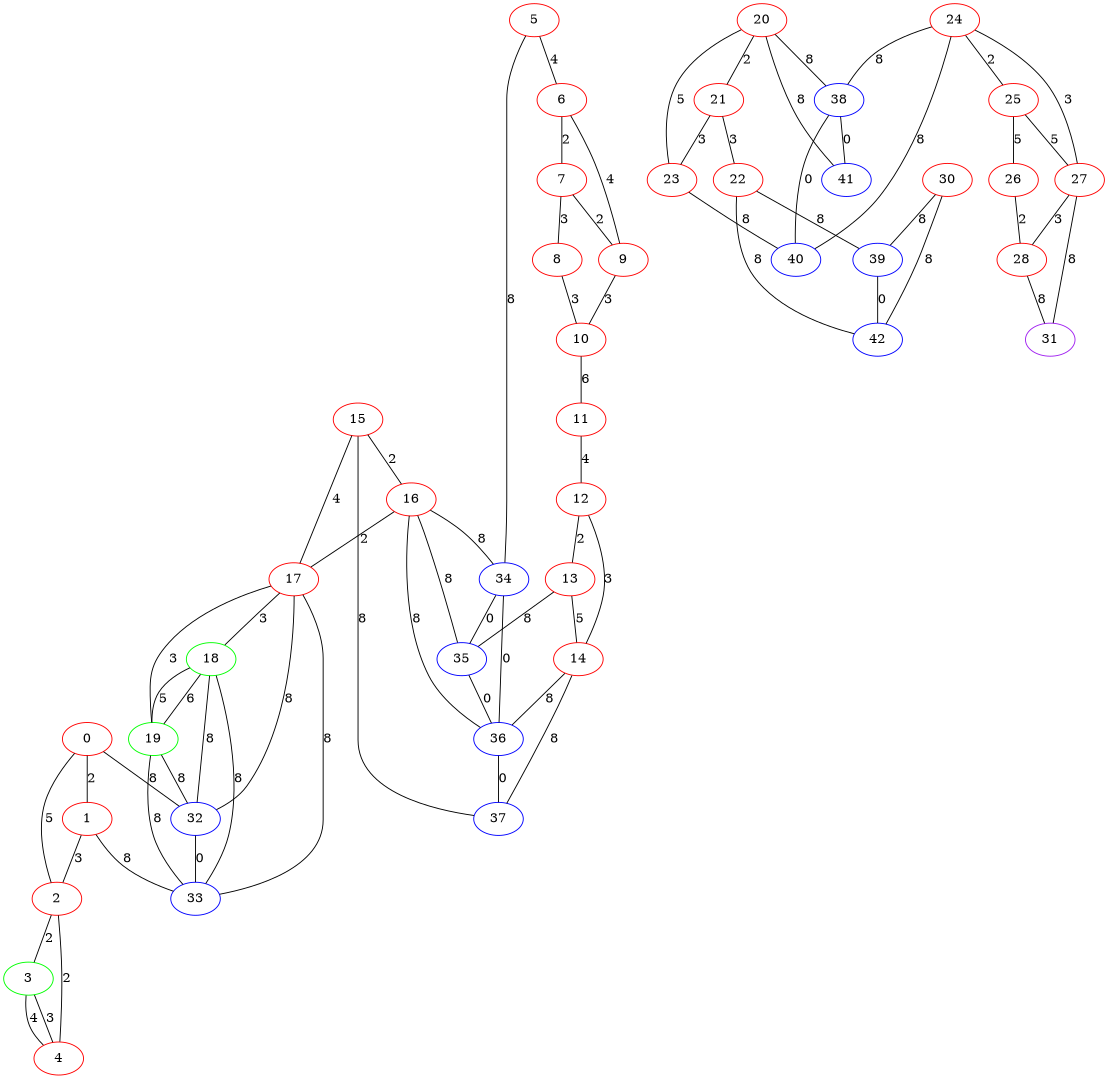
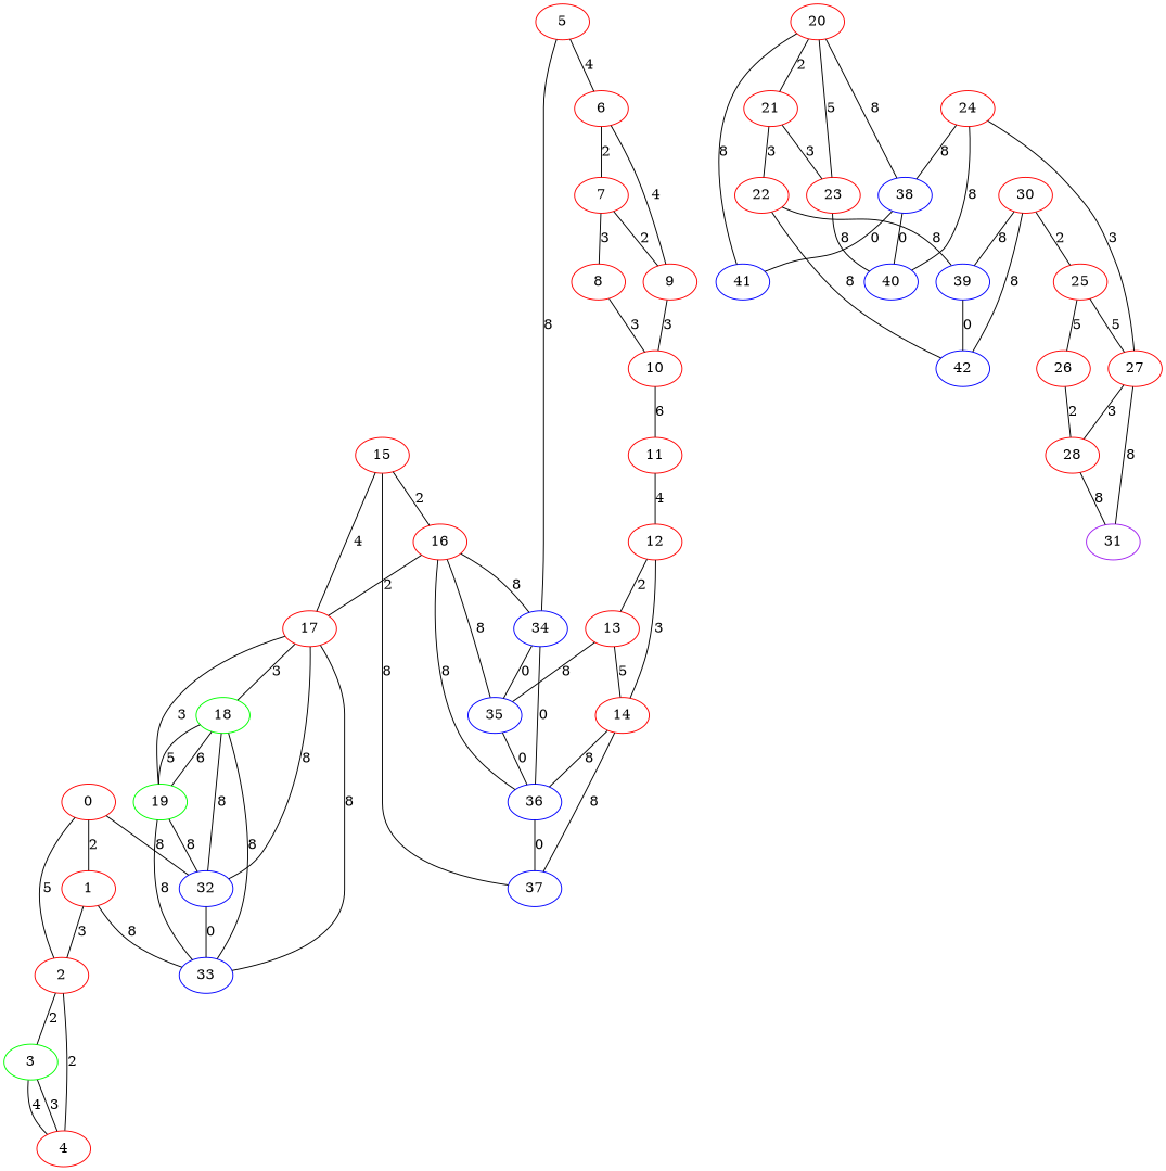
  graph {
    node [color=red weight=1]
    0
    1
    2
    32 [color=blue weight=3]
    33 [color=blue weight=3]
    3 [color=green weight=2]
    4
    5
    6
    34 [color=blue weight=3]
    7
    9
    35 [color=blue weight=3]
    36 [color=blue weight=3]
    8
    10
    11
    12
    13
    14
    37 [color=blue weight=3]
    15
    16
    17
    18 [color=green weight=2]
    19 [color=green weight=2]
    20
    21
    23
    38 [color=blue weight=3]
    41 [color=blue weight=3]
    22
    40 [color=blue weight=3]
    39 [color=blue weight=3]
    42 [color=blue weight=3]
    24
    25
    27
    26
    28
    31 [color=purple weight=4]
    30
    0 -- 1 [label=2]
    0 -- 2 [label=5]
    0 -- 32 [label=8]
    1 -- 2 [label=3]
    1 -- 33 [label=8]
    2 -- 3 [label=2]
    2 -- 4 [label=2]
    32 -- 33 [label=0]
    3 -- 4 [label=3]
    3 -- 4 [label=4]
    5 -- 6 [label=4]
    5 -- 34 [label=8]
    6 -- 7 [label=2]
    6 -- 9 [label=4]
    34 -- 35 [label=0]
    34 -- 36 [label=0]
    7 -- 9 [label=2]
    7 -- 8 [label=3]
    9 -- 10 [label=3]
    35 -- 36 [label=0]
    36 -- 37 [label=0]
    8 -- 10 [label=3]
    10 -- 11 [label=6]
    11 -- 12 [label=4]
    12 -- 13 [label=2]
    12 -- 14 [label=3]
    13 -- 35 [label=8]
    13 -- 14 [label=5]
    14 -- 36 [label=8]
    14 -- 37 [label=8]
    15 -- 37 [label=8]
    15 -- 16 [label=2]
    15 -- 17 [label=4]
    16 -- 34 [label=8]
    16 -- 35 [label=8]
    16 -- 36 [label=8]
    16 -- 17 [label=2]
    17 -- 32 [label=8]
    17 -- 33 [label=8]
    17 -- 18 [label=3]
    17 -- 19 [label=3]
    18 -- 32 [label=8]
    18 -- 33 [label=8]
    18 -- 19 [label=5]
    18 -- 19 [label=6]
    19 -- 32 [label=8]
    19 -- 33 [label=8]
    20 -- 21 [label=2]
    20 -- 23 [label=5]
    20 -- 38 [label=8]
    20 -- 41 [label=8]
    21 -- 23 [label=3]
    21 -- 22 [label=3]
    23 -- 40 [label=8]
    38 -- 41 [label=0]
    38 -- 40 [label=0]
    22 -- 39 [label=8]
    22 -- 42 [label=8]
    39 -- 42 [label=0]
    24 -- 38 [label=8]
    24 -- 40 [label=8]
-   24 -- 25 [label=2]
+   30 -- 25 [label=2]
    24 -- 27 [label=3]
    25 -- 27 [label=5]
    25 -- 26 [label=5]
    27 -- 28 [label=3]
    27 -- 31 [label=8]
    26 -- 28 [label=2]
    28 -- 31 [label=8]
    30 -- 39 [label=8]
    30 -- 42 [label=8]
  }
